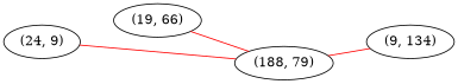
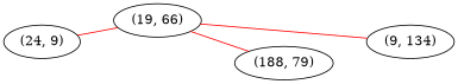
  graph {
    rankdir=LR
    edge [color=red weight=1]
    n1 [label="(24, 9)"]
    "(19, 66)"
    "(9, 134)"
    "(188, 79)"
-   n1 -- "(188, 79)"
-   "(188, 79)" -- "(9, 134)"
+   n1 -- "(19, 66)"
+   "(19, 66)" -- "(9, 134)"
    "(19, 66)" -- "(188, 79)"
  }
